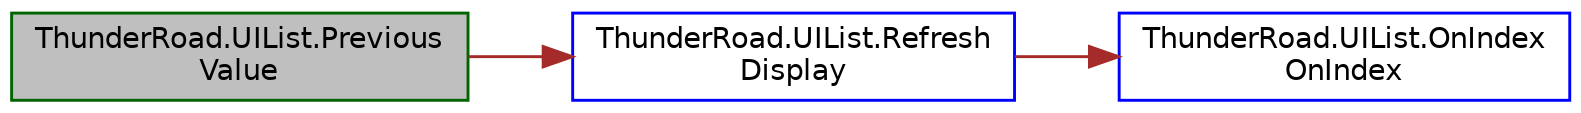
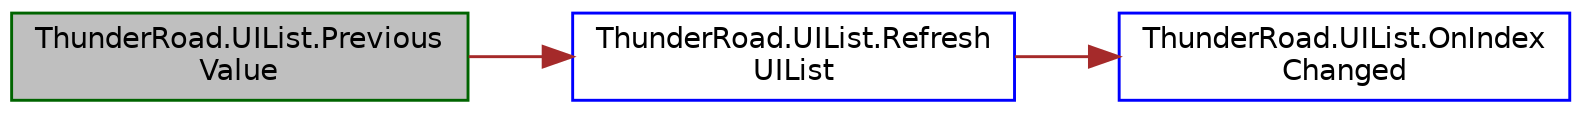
  digraph {
    rankdir=LR
    node [color=blue fillcolor=white fontname=Helvetica fontsize=10 shape=record style=filled]
    edge [color=brown fontname=Helvetica fontsize=10 labelfontname=Helvetica labelfontsize=10 style=solid]
    n1 [color=darkgreen fillcolor=grey75 fontcolor=black height=0.2 label="ThunderRoad.UIList.Previous\lValue" width=0.4]
-   n2 [height=0.2 label="ThunderRoad.UIList.Refresh\lDisplay" width=0.4]
-   n3 [height=0.2 label="ThunderRoad.UIList.OnIndex\lOnIndex" width=0.4]
+   n2 [height=0.2 label="ThunderRoad.UIList.Refresh\lUIList" width=0.4]
+   n3 [height=0.2 label="ThunderRoad.UIList.OnIndex\lChanged" width=0.4]
    n1 -> n2
    n2 -> n3
  }
